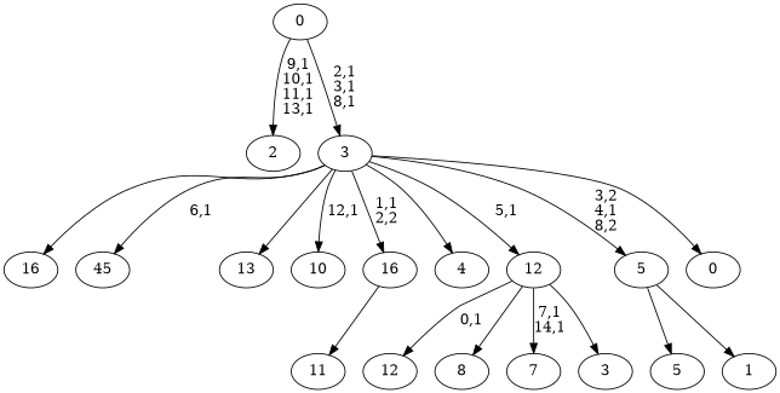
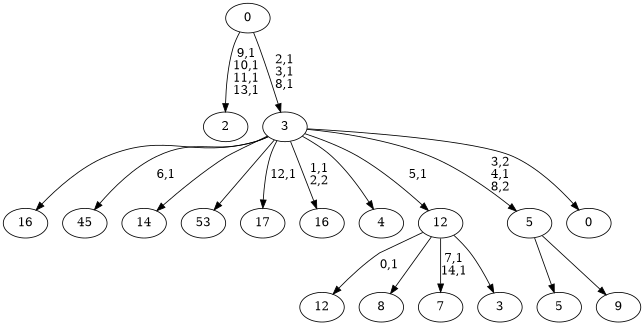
  digraph {
    n1 [label=16]
    n2 [label=45]
-   n4 [label=13]
+   n3 [label=14]
+   n4 [label=53]
    n5 [label=12]
-   n6 [label=11]
-   n7 [label=10]
+   n7 [label=17]
    n8 [label=8]
    n9 [label=7]
    16
    n11 [label=5]
    n12 [label=4]
    n13 [label=3]
    12
    n15 [label=2]
-   n16 [label=1]
+   n16 [label=9]
    5
    n18 [label=0]
    3
    0
-   16 -> n6
    12 -> n5 [label="0,1"]
    12 -> n8
    12 -> n9 [label="7,1\n14,1"]
    12 -> n13
    5 -> n11
    5 -> n16
    3 -> n1
    3 -> n2 [label="6,1"]
+   3 -> n3
    3 -> n4
    3 -> n7 [label="12,1"]
    3 -> 16 [label="1,1\n2,2"]
    3 -> n12
    3 -> 12 [label="5,1"]
    3 -> 5 [label="3,2\n4,1\n8,2"]
    3 -> n18
    0 -> n15 [label="9,1\n10,1\n11,1\n13,1"]
    0 -> 3 [label="2,1\n3,1\n8,1"]
  }
